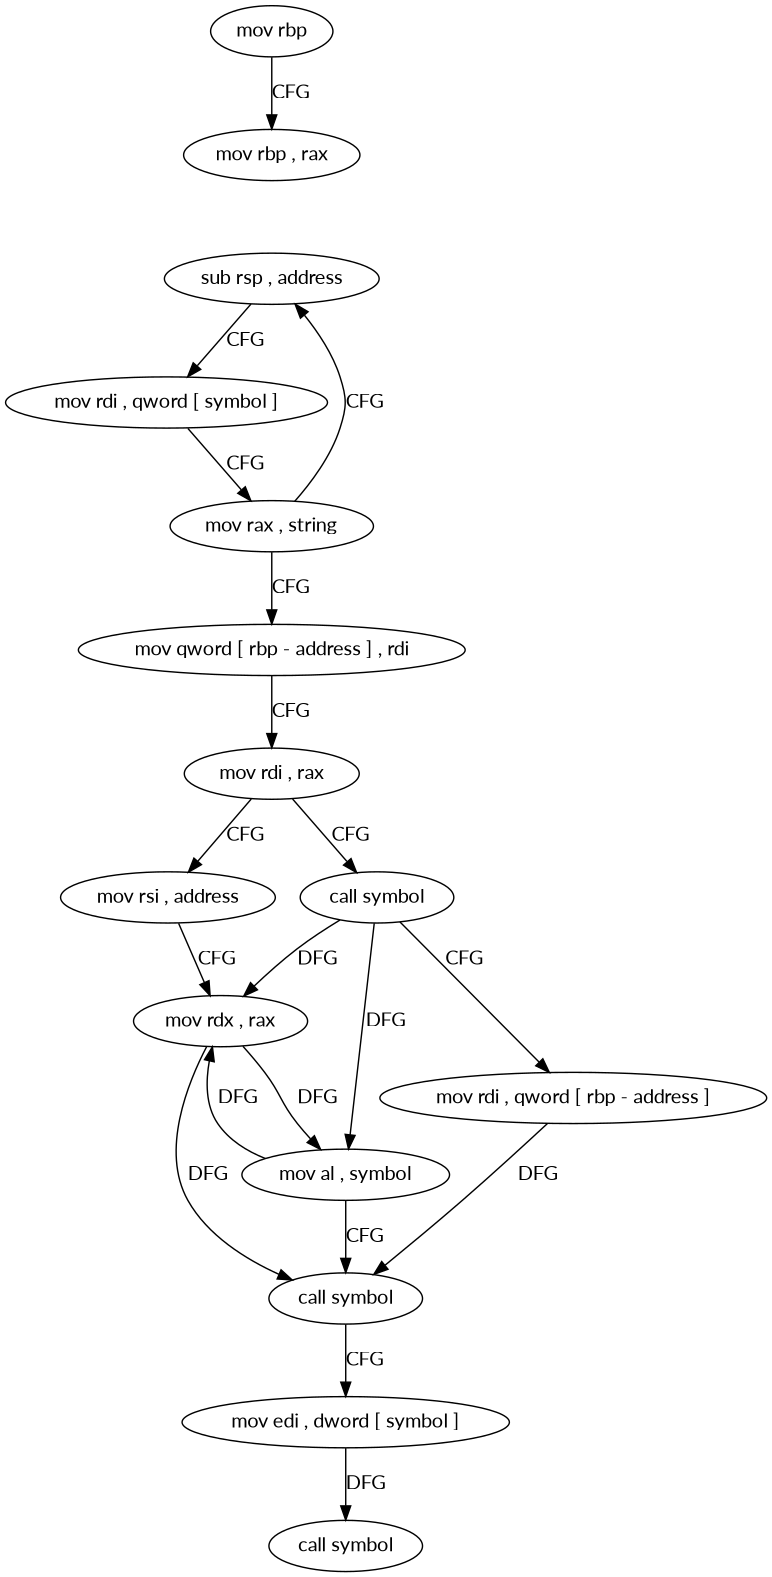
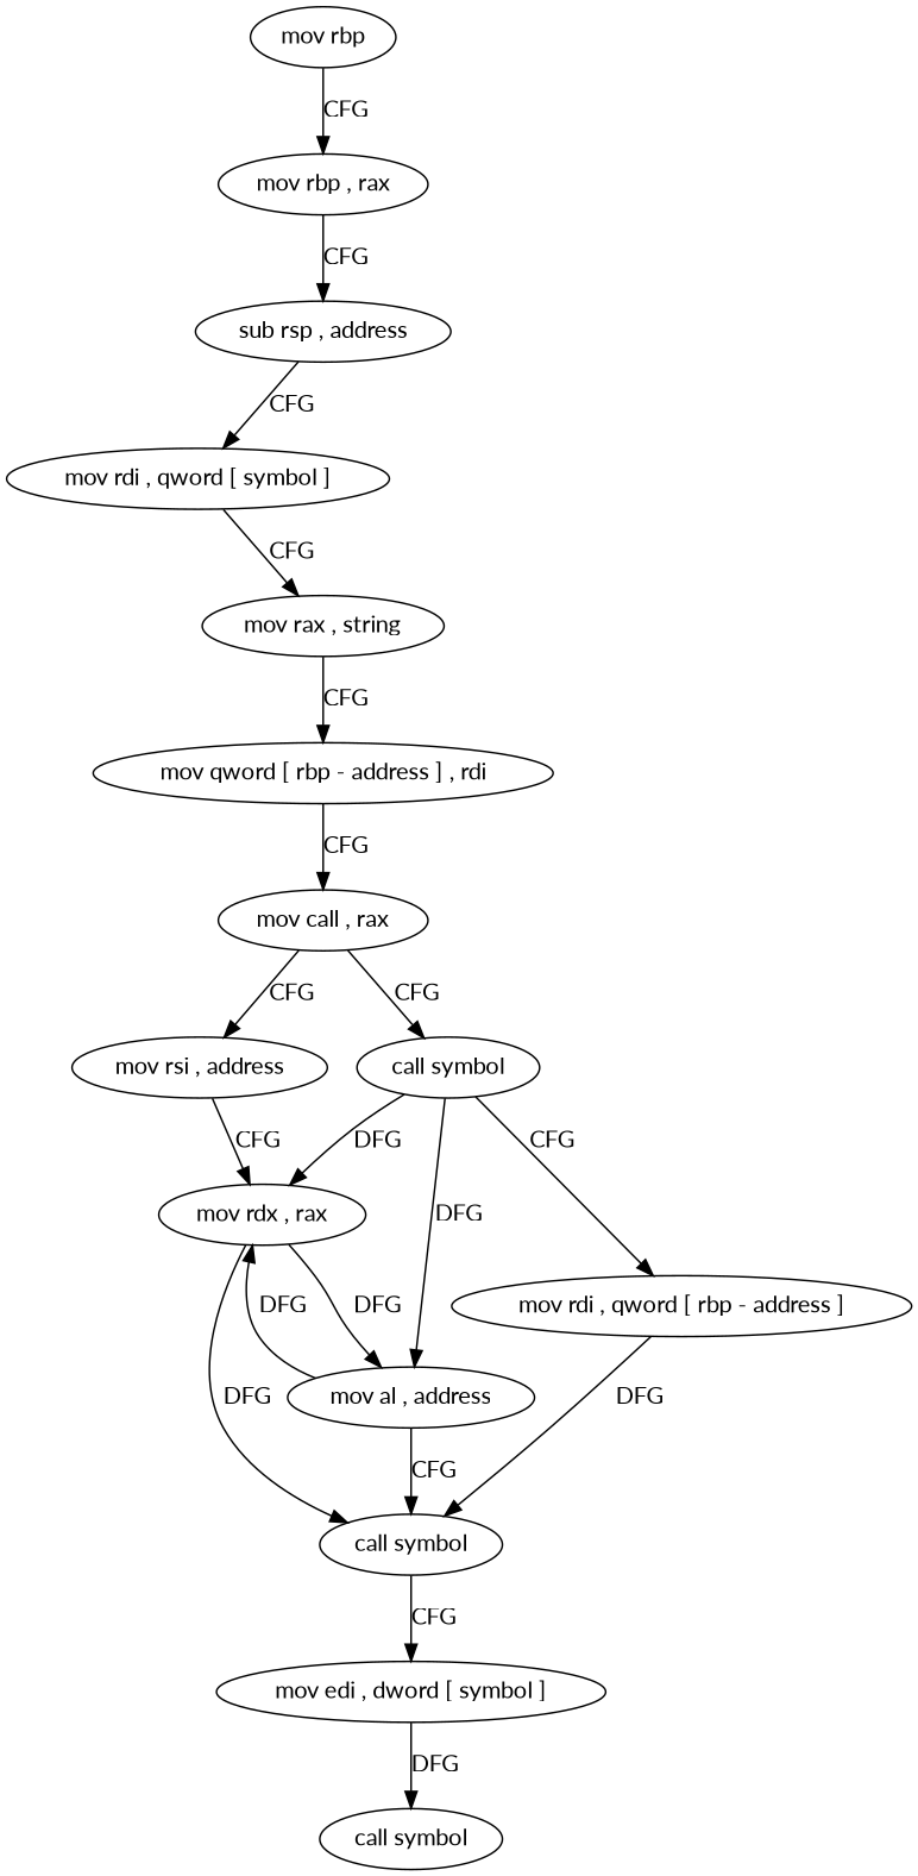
  digraph {
    fontname=Lato
    node [fontname=Lato]
    edge [fontname=Lato]
    n1 [label="mov rbp"]
    n2 [label="mov rbp , rax"]
    n3 [label="sub rsp , address"]
    n4 [label="mov rdi , qword [ symbol ]"]
    n5 [label="mov rax , string"]
    n6 [label="mov qword [ rbp - address ] , rdi"]
-   n7 [label="mov rdi , rax"]
+   n7 [label="mov call , rax"]
    n8 [label="call symbol"]
    n9 [label="mov rsi , address"]
    n10 [label="mov rdi , qword [ rbp - address ]"]
    n11 [label="mov rdx , rax"]
-   n12 [label="mov al , symbol"]
+   n12 [label="mov al , address"]
    n13 [label="call symbol"]
    n14 [label="mov edi , dword [ symbol ]"]
    n15 [label="call symbol"]
    n1 -> n2 [label=CFG]
-   n5 -> n3 [label=CFG]
+   n2 -> n3 [label=CFG]
    n3 -> n4 [label=CFG]
    n4 -> n5 [label=CFG]
    n5 -> n6 [label=CFG]
    n6 -> n7 [label=CFG]
    n7 -> n8 [label=CFG]
    n7 -> n9 [label=CFG]
    n8 -> n10 [label=CFG]
    n8 -> n11 [label=DFG]
    n8 -> n12 [label=DFG]
    n9 -> n11 [label=CFG]
    n10 -> n13 [label=DFG]
    n11 -> n12 [label=DFG]
    n11 -> n13 [label=DFG]
    n12 -> n11 [label=DFG]
    n12 -> n13 [label=CFG]
    n13 -> n14 [label=CFG]
    n14 -> n15 [label=DFG]
  }
